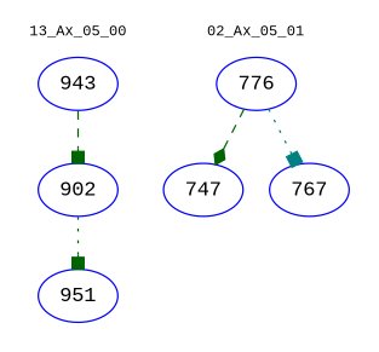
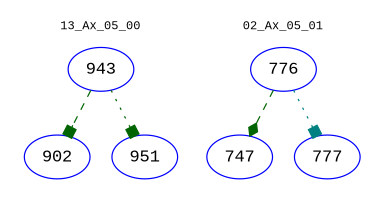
  digraph {
    fontname="Liberation Mono"
    node [color=blue fontname="Liberation Mono"]
    edge [arrowhead=box color=darkgreen fontname="Liberation Mono" style=dashed]
    n1 [label=943]
    n2 [label=902]
    n3 [label=951]
    n4 [label=776]
    n5 [label=747]
-   n6 [label=767]
+   n6 [label=777]
    subgraph cluster_1 {
      color=white
      fontsize=10
      label="13_Ax_05_00"
      n1
      n2
      n3
    }
    subgraph cluster_2 {
      color=white
      fontsize=10
      label="02_Ax_05_01"
      n4
      n5
      n6
    }
    n1 -> n2
-   n2 -> n3 [style=dotted]
+   n1 -> n3 [style=dotted]
    n4 -> n5 [arrowhead=diamond]
    n4 -> n6 [color=teal style=dotted]
  }
